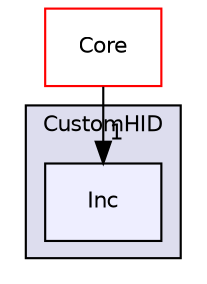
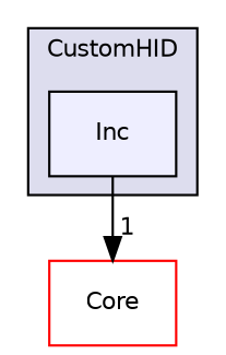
  digraph {
    compound=true
    node [fontname=Helvetica fontsize=10 shape=box style=filled]
    n1 [fillcolor="#eeeeff" label=Inc pencolor=black]
    n2 [color=red fillcolor=white label=Core]
    subgraph cluster_1 {
      bgcolor="#ddddee"
      fontname=Helvetica
      fontsize=10
      label=CustomHID
      pencolor=black
      n1
    }
-   n2 -> n1 [headlabel=1 labeldistance=1.5 labelfontname=Helvetica labelfontsize=10]
+   n1 -> n2 [headlabel=1 labeldistance=1.5 labelfontname=Helvetica labelfontsize=10]
  }
